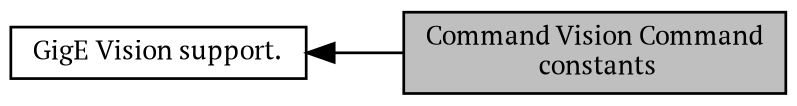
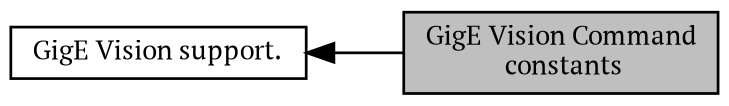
  digraph {
    rankdir=LR
    fontname="PT Serif"
    node [color=black fontname="PT Serif" fontsize=10 shape=record style=filled]
    n1 [fillcolor=white height=0.2 label="GigE Vision support." width=0.4]
-   n2 [fillcolor=grey75 fontcolor=black height=0.2 label="Command Vision Command\l constants" width=0.4]
+   n2 [fillcolor=grey75 fontcolor=black height=0.2 label="GigE Vision Command\l constants" width=0.4]
    n1 -> n2 [dir=back fontname="PT Serif" fontsize=10 labelfontname=Helvetica labelfontsize=10 shape=plaintext style=solid]
  }
